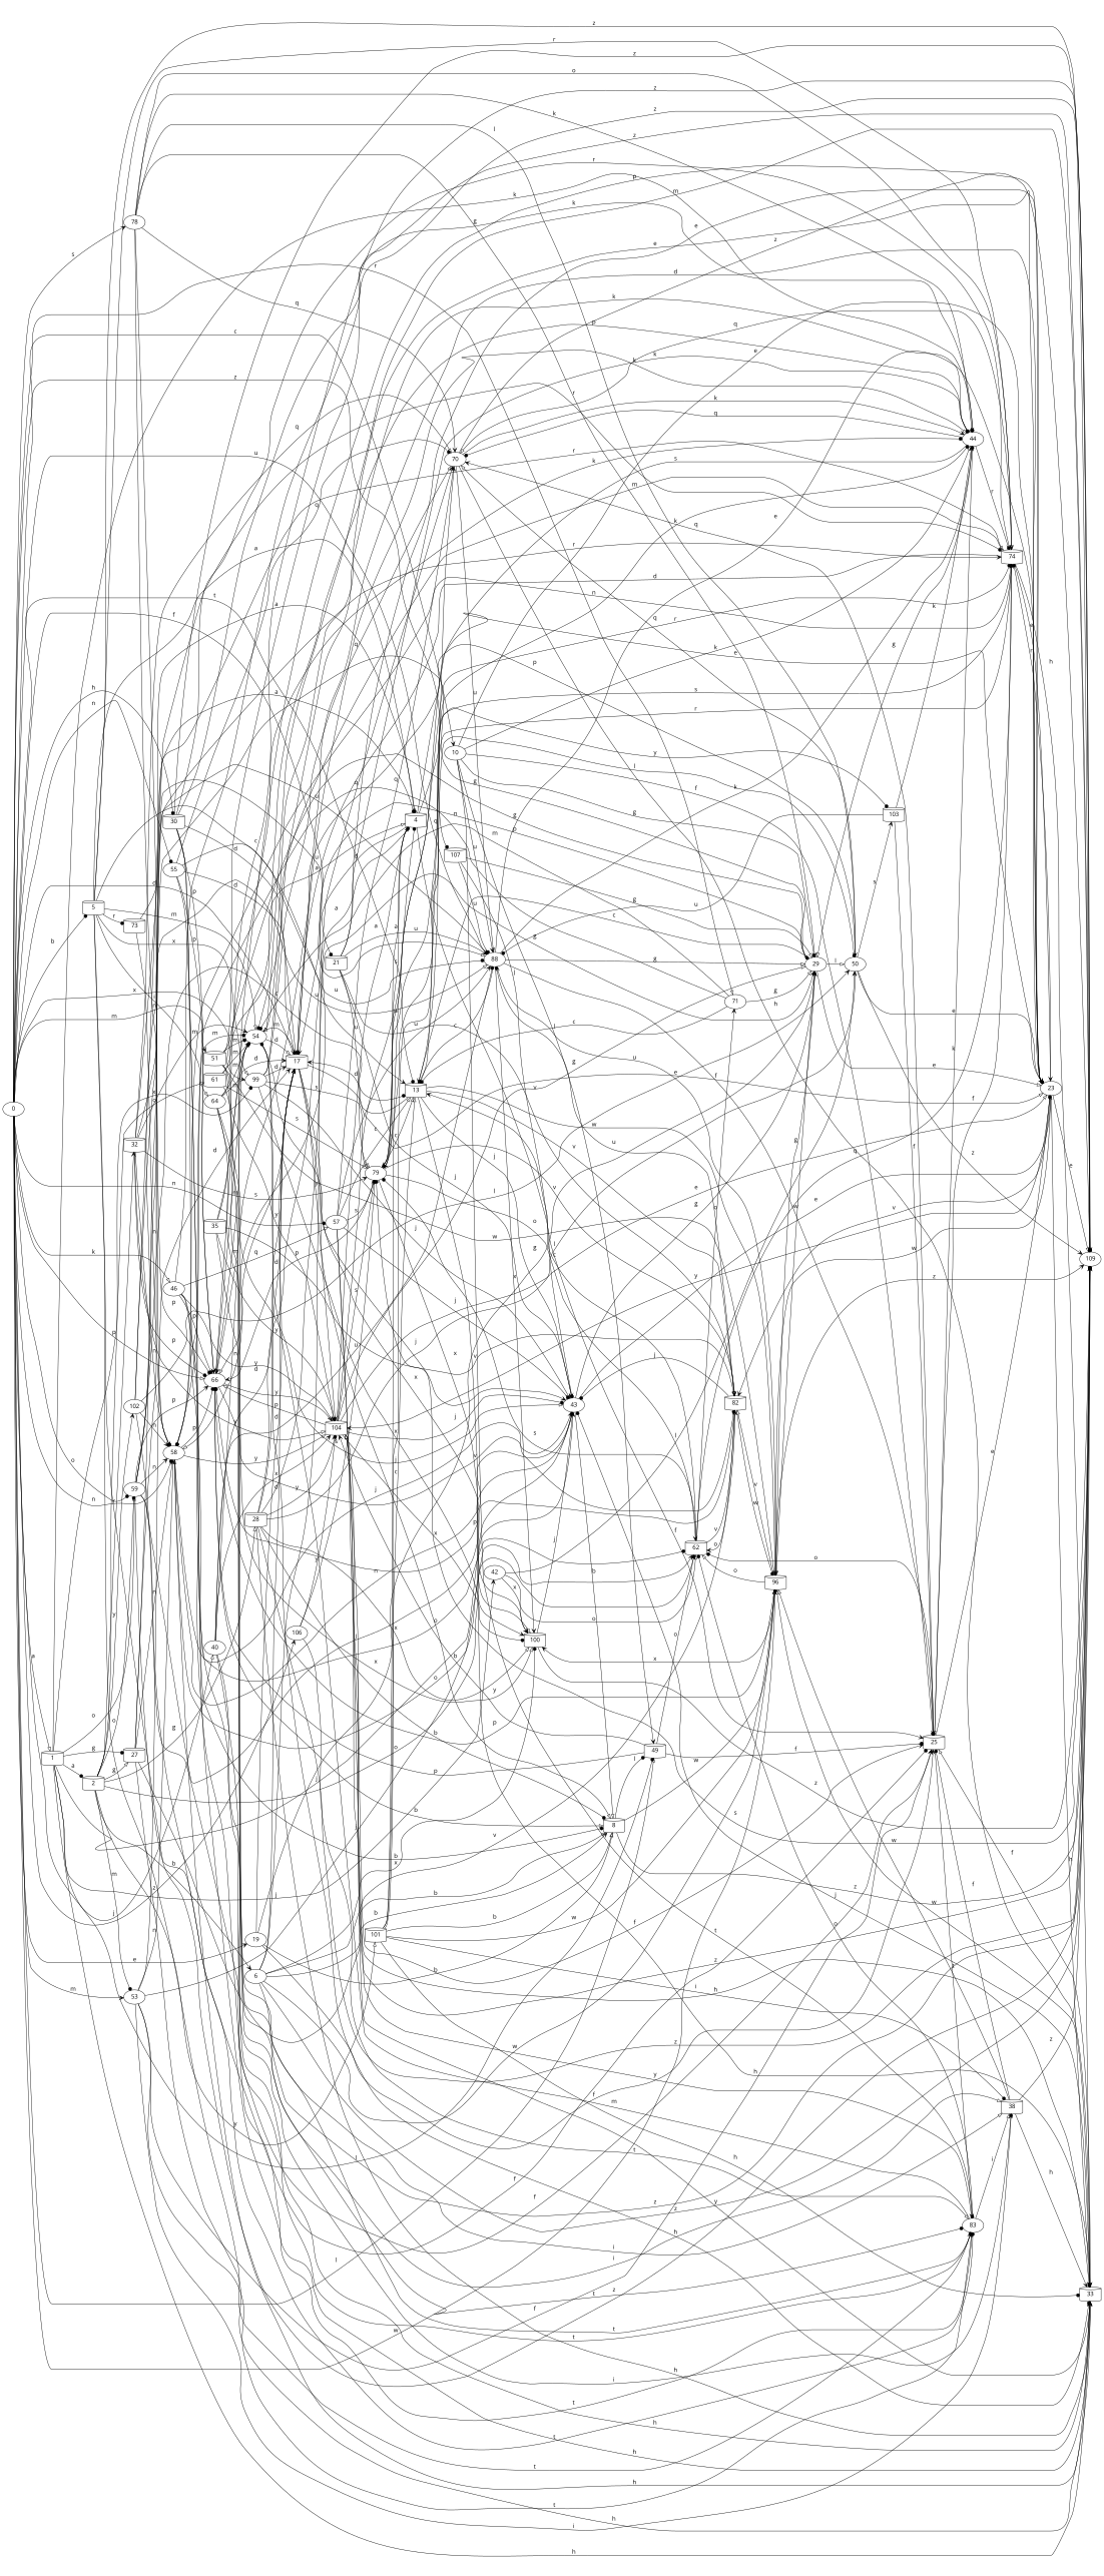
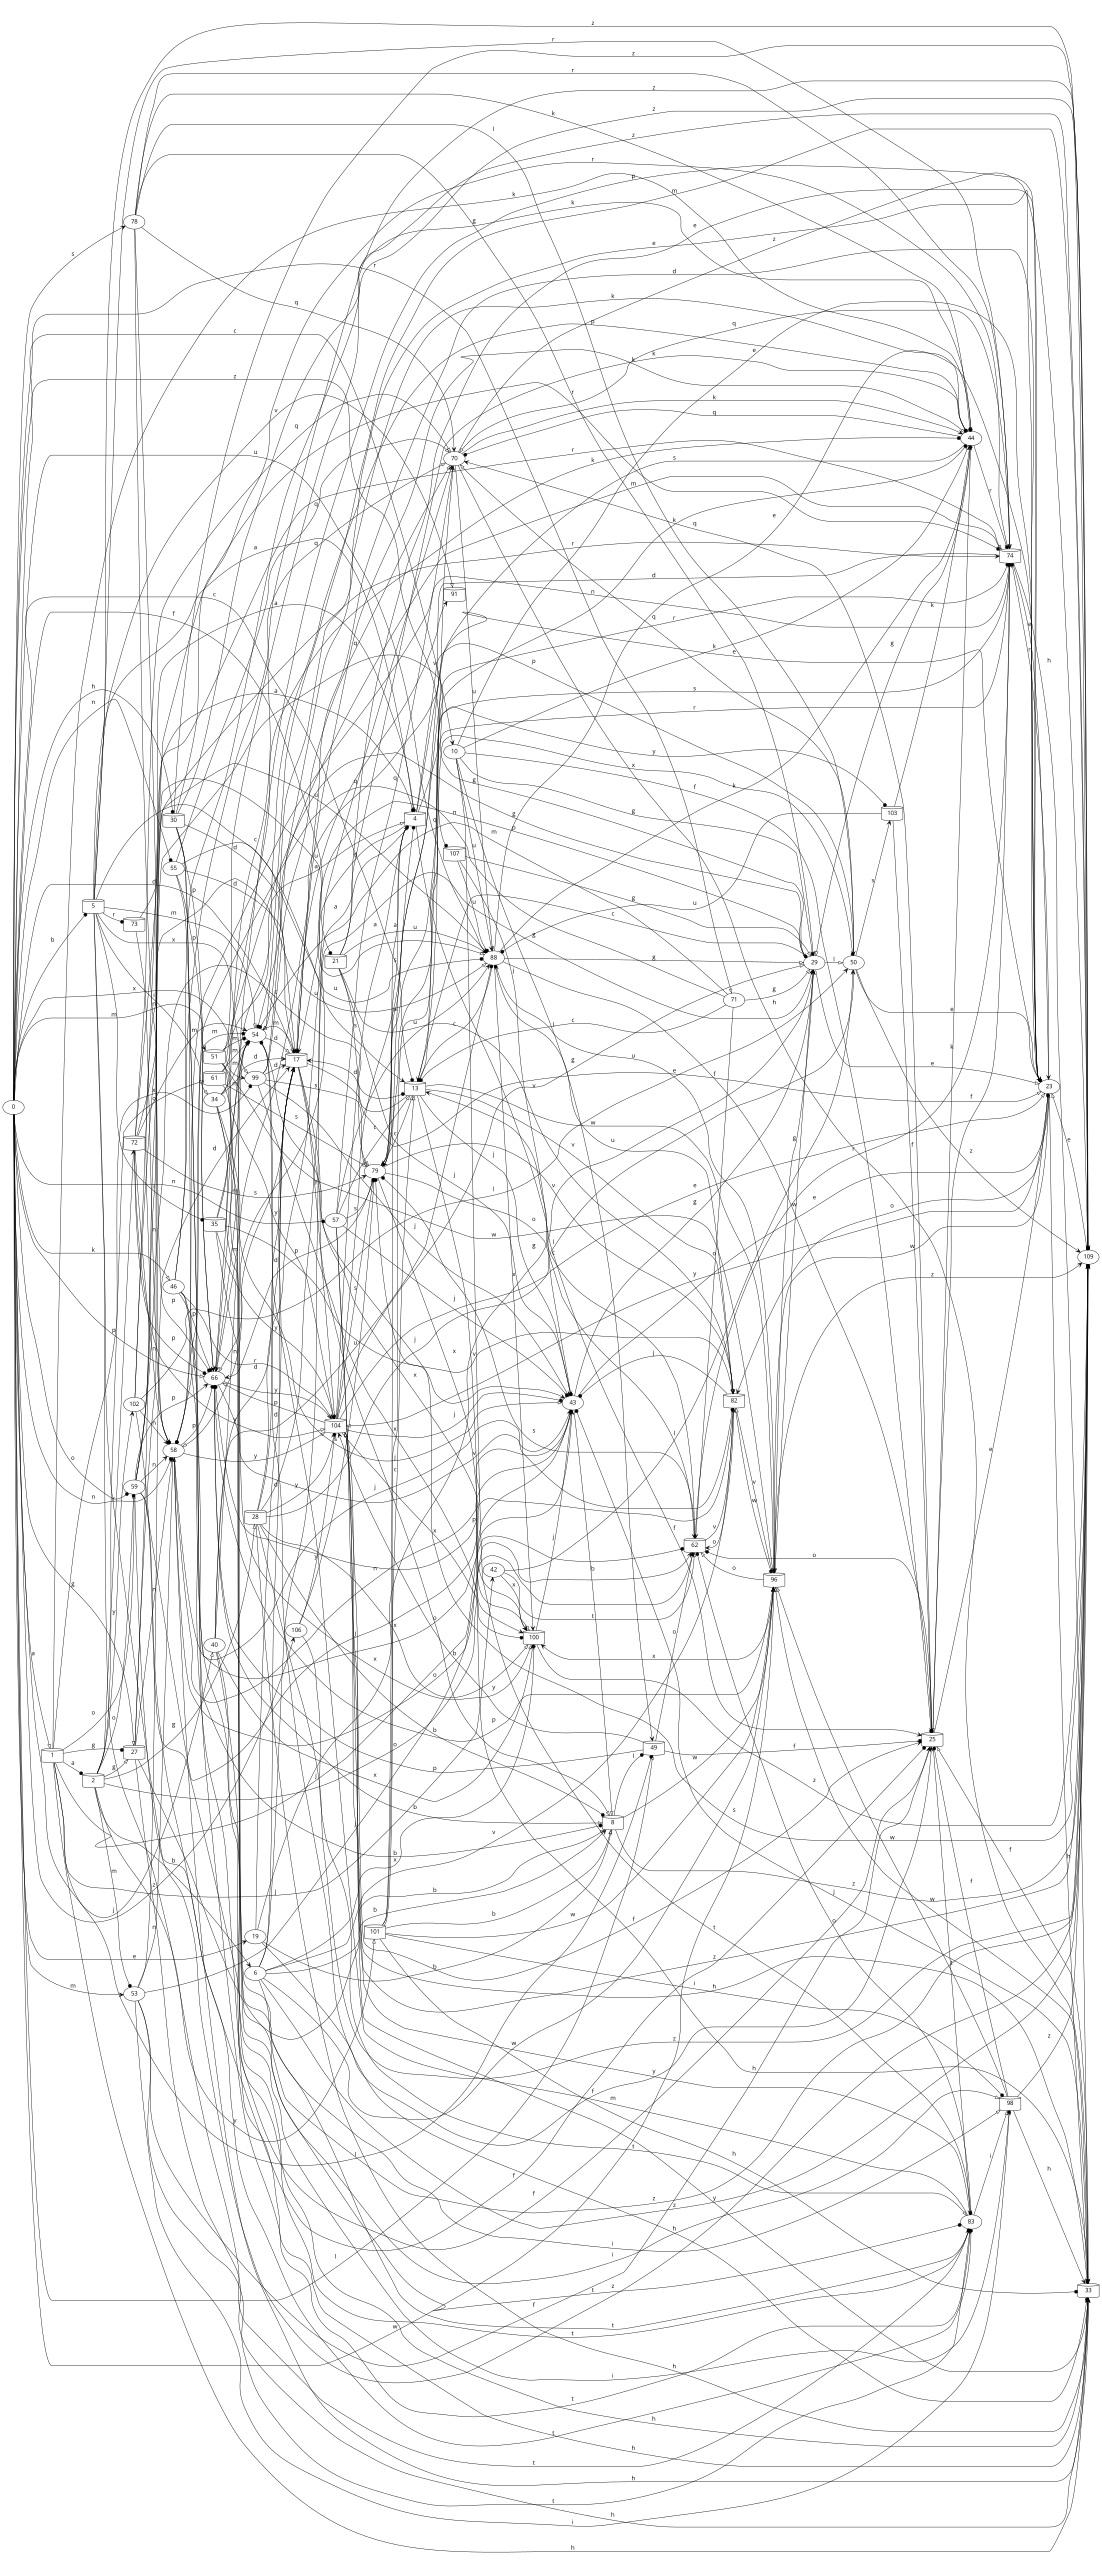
  strict digraph {
    fontname="Open Sans"
    rankdir=LR
    node [fontname="Open Sans" shape=cylinder]
    edge [arrowhead=vee fontname="Open Sans"]
    1
    0 [shape=ellipse]
    5
    10 [shape=ellipse]
    13
    17
    19 [shape=ellipse]
    21
    27
    30
    40 [shape=ellipse]
    46 [shape=ellipse]
    49
    51
    53 [shape=ellipse]
    55 [shape=ellipse]
    57 [shape=ellipse]
    58 [shape=ellipse]
    59 [shape=ellipse]
    66 [shape=ellipse]
    71 [shape=ellipse]
    78 [shape=ellipse]
    88 [shape=ellipse]
    96
    99 [shape=ellipse]
    106 [shape=ellipse]
    107
    2
    33
    42 [shape=ellipse]
    43 [shape=ellipse]
    n32 [label=44 shape=ellipse]
    4
    25
-   34 [shape=ellipse label=64]
+   91
+   34 [shape=ellipse]
    35
    54 [shape=ellipse]
    73
    74
    83 [shape=ellipse]
    109 [shape=ellipse]
    n43 [label=23 shape=ellipse]
    29 [shape=ellipse]
    n45 [label=82]
    50 [shape=ellipse]
    70 [shape=ellipse]
    8
    100
    104
    79 [shape=ellipse]
-   38
+   38 [label=98]
    62
    6 [shape=ellipse]
    28
    61
-   72 [label=32]
+   72
    101
    102 [shape=ellipse]
    103
    1 -> 27 [arrowhead=dot label=g]
    1 -> 49 [arrowhead=dot label=l]
    1 -> 59 [arrowhead=onormal label=o]
    1 -> 99 [arrowhead=dot label=x]
    1 -> 2 [arrowhead=dot label=a]
    1 -> 33 [label=h]
    1 -> 42 [label=j]
    1 -> 43 [arrowhead=onormal label=j]
    1 -> n32 [arrowhead=onormal label=k]
    0 -> 1 [arrowhead=onormal label=a]
    0 -> 5 [arrowhead=dot label=b]
    0 -> 10 [label=c]
-   0 -> 13 [arrowhead=dot label=t]
+   0 -> 13 [arrowhead=dot label=c]
    0 -> 17 [arrowhead=onormal label=d]
    0 -> 19 [label=e]
    0 -> 21 [arrowhead=dot label=f]
+   0 -> 27 [arrowhead=onormal label=g]
    0 -> 30 [arrowhead=dot label=h]
    0 -> 40 [arrowhead=onormal label=j]
    0 -> 46 [arrowhead=onormal label=k]
    0 -> 49 [arrowhead=onormal label=l]
    0 -> 51 [label=m]
    0 -> 53 [label=m]
    0 -> 55 [arrowhead=dot label=n]
    0 -> 57 [arrowhead=dot label=n]
    0 -> 58 [arrowhead=dot label=n]
    0 -> 59 [arrowhead=dot label=o]
    0 -> 66 [arrowhead=onormal label=p]
    0 -> 71 [arrowhead=onormal label=r]
    0 -> 78 [label=s]
    0 -> 88 [label=u]
-   0 -> 96 [arrowhead=dot label=w]
+   0 -> 96 [label=w]
    0 -> 99 [label=x]
    0 -> 106 [label=z]
    0 -> 107 [arrowhead=dot label=z]
    5 -> 13 [label=c]
    5 -> 99 [arrowhead=onormal label=x]
    5 -> 4 [arrowhead=onormal label=a]
    5 -> 25 [arrowhead=dot label=f]
+   5 -> 91 [arrowhead=onormal label=v]
    5 -> 34 [arrowhead=onormal label=i]
+   5 -> 35 [arrowhead=dot label=i]
    5 -> 54 [arrowhead=onormal label=m]
    5 -> 73 [arrowhead=dot label=r]
    5 -> 74 [arrowhead=onormal label=r]
    5 -> 83 [arrowhead=dot label=t]
    5 -> 109 [arrowhead=onormal label=z]
    10 -> 49 [label=l]
    10 -> 88 [label=u]
    10 -> n32 [arrowhead=onormal label=k]
    10 -> 25 [arrowhead=dot label=f]
    10 -> 83 [arrowhead=dot label=t]
    10 -> n43 [arrowhead=dot label=e]
    10 -> 29 [arrowhead=dot label=g]
    13 -> 17 [label=d]
    13 -> 96 [label=w]
    13 -> 33 [arrowhead=onormal label=h]
    13 -> 43 [arrowhead=dot label=j]
    13 -> n45 [arrowhead=onormal label=v]
-   13 -> 50 [arrowhead=dot label=l]
+   13 -> 50 [arrowhead=dot label=x]
    13 -> 70 [arrowhead=onormal label=q]
    17 -> 58 [arrowhead=onormal label=n]
    17 -> n32 [arrowhead=onormal label=k]
    17 -> 54 [arrowhead=onormal label=m]
    17 -> n43 [arrowhead=onormal label=e]
    17 -> 8 [arrowhead=onormal label=b]
    17 -> 100 [arrowhead=onormal label=x]
    17 -> 104 [label=y]
    19 -> 17 [arrowhead=onormal label=d]
    19 -> 25 [label=f]
    19 -> 29 [label=g]
    19 -> 8 [arrowhead=onormal label=b]
    21 -> 88 [label=u]
    21 -> 43 [label=j]
    21 -> n32 [arrowhead=dot label=k]
    21 -> n43 [label=e]
    21 -> n45 [arrowhead=onormal label=v]
-   21 -> 79 [arrowhead=onormal label=u]
+   21 -> 79 [arrowhead=onormal label=s]
    27 -> 58 [arrowhead=onormal label=n]
    27 -> 33 [arrowhead=onormal label=h]
    27 -> 74 [label=r]
    27 -> 29 [arrowhead=dot label=g]
    27 -> 8 [label=b]
    30 -> 17 [label=d]
    30 -> 66 [label=p]
    30 -> 33 [label=h]
    30 -> n32 [arrowhead=dot label=k]
    30 -> 74 [label=r]
    30 -> 83 [label=t]
    30 -> 109 [arrowhead=dot label=z]
    40 -> 17 [label=d]
    40 -> 88 [arrowhead=dot label=u]
    40 -> 33 [label=h]
    40 -> 54 [arrowhead=onormal label=m]
-   40 -> 104 [label=x]
+   40 -> 100 [label=x]
    40 -> 38 [arrowhead=onormal label=i]
    46 -> 66 [arrowhead=dot label=p]
    46 -> 83 [arrowhead=dot label=t]
    46 -> 109 [arrowhead=dot label=z]
-   46 -> 57 [arrowhead=onormal label=q]
+   46 -> 70 [arrowhead=onormal label=q]
    46 -> 8 [arrowhead=dot label=b]
-   46 -> 104 [label=y]
+   46 -> 104 [label=r]
    49 -> 66 [arrowhead=dot label=p]
    49 -> 25 [arrowhead=dot label=f]
    49 -> 104 [label=y]
    49 -> 62 [arrowhead=dot label=o]
    51 -> 96 [arrowhead=onormal label=w]
    51 -> 54 [arrowhead=dot label=m]
    51 -> 109 [label=z]
    51 -> 29 [arrowhead=onormal label=g]
    51 -> 104 [arrowhead=dot label=y]
    51 -> 38 [arrowhead=onormal label=i]
    53 -> 17 [label=d]
    53 -> 58 [label=n]
    53 -> 43 [label=j]
    53 -> 25 [label=f]
    53 -> 83 [arrowhead=onormal label=t]
    53 -> 38 [arrowhead=dot label=i]
    55 -> 17 [arrowhead=dot label=d]
    55 -> 66 [label=p]
    55 -> 88 [arrowhead=dot label=u]
-   55 -> 70 [arrowhead=dot label=q]
+   55 -> 70 [arrowhead=onormal label=q]
    55 -> 62 [arrowhead=dot label=o]
    57 -> 13 [arrowhead=onormal label=c]
    57 -> 88 [label=u]
    57 -> 33 [arrowhead=onormal label=h]
    57 -> 43 [arrowhead=dot label=j]
    57 -> 25 [label=f]
    57 -> 70 [label=q]
    57 -> 79 [arrowhead=onormal label=s]
    58 -> 66 [arrowhead=dot label=p]
    58 -> 33 [label=h]
    58 -> 43 [label=j]
    58 -> 54 [arrowhead=dot label=m]
    58 -> 104 [arrowhead=onormal label=y]
    58 -> 62 [label=o]
    59 -> 13 [arrowhead=dot label=c]
    59 -> 58 [label=n]
    59 -> 66 [label=p]
    59 -> 88 [arrowhead=dot label=u]
    59 -> 43 [arrowhead=dot label=j]
    59 -> 25 [label=f]
    59 -> 74 [arrowhead=onormal label=r]
    59 -> 109 [label=z]
    66 -> 54 [arrowhead=dot label=m]
    66 -> n45 [arrowhead=dot label=v]
    66 -> 8 [arrowhead=onormal label=b]
    66 -> 104 [arrowhead=onormal label=y]
    71 -> 13 [arrowhead=dot label=c]
    71 -> 58 [arrowhead=dot label=n]
    71 -> 54 [arrowhead=dot label=m]
    71 -> 29 [arrowhead=onormal label=g]
-   62 -> 71 [label=o]
+   71 -> 62 [label=o]
    78 -> 58 [arrowhead=dot label=n]
    78 -> 66 [arrowhead=dot label=p]
    78 -> n32 [arrowhead=dot label=k]
-   78 -> 74 [label=o]
+   78 -> 74 [label=r]
    78 -> 29 [label=g]
    78 -> 50 [label=l]
    78 -> 70 [label=q]
    88 -> 13 [arrowhead=dot label=c]
    88 -> n32 [arrowhead=onormal label=k]
    88 -> 25 [label=f]
    88 -> n43 [arrowhead=dot label=e]
    88 -> 29 [arrowhead=onormal label=g]
    88 -> 100 [label=x]
    96 -> 66 [arrowhead=dot label=p]
    96 -> 88 [arrowhead=onormal label=u]
    96 -> 109 [label=z]
    96 -> 29 [label=g]
    96 -> n45 [arrowhead=onormal label=v]
    96 -> 100 [label=x]
    96 -> 62 [arrowhead=onormal label=o]
    99 -> 17 [label=d]
    99 -> 43 [label=j]
    99 -> n32 [arrowhead=dot label=k]
    99 -> 70 [arrowhead=onormal label=q]
    99 -> 100 [label=x]
    99 -> 79 [arrowhead=onormal label=s]
    106 -> 83 [arrowhead=onormal label=t]
    106 -> 104 [arrowhead=dot label=y]
    106 -> 79 [arrowhead=dot label=s]
    107 -> 88 [arrowhead=dot label=u]
    107 -> 43 [arrowhead=dot label=j]
    107 -> 29 [arrowhead=onormal label=g]
    2 -> 27 [arrowhead=onormal label=g]
    2 -> 53 [arrowhead=dot label=m]
    2 -> 59 [arrowhead=dot label=o]
    2 -> 62 [label=o]
    2 -> 6 [label=b]
    2 -> 28 [arrowhead=onormal label=g]
    2 -> 61 [arrowhead=onormal label=o]
    2 -> 72 [label=r]
    2 -> 101 [arrowhead=onormal label=y]
    2 -> 102 [label=y]
    33 -> 96 [arrowhead=onormal label=w]
    33 -> 43 [arrowhead=dot label=j]
    33 -> 25 [arrowhead=onormal label=f]
    33 -> 104 [arrowhead=onormal label=y]
    42 -> 50 [label=l]
    42 -> 100 [label=x]
-   42 -> 62 [arrowhead=onormal label=o]
+   42 -> 62 [arrowhead=onormal label=t]
    43 -> 58 [arrowhead=onormal label=n]
    43 -> n43 [arrowhead=onormal label=e]
    43 -> 29 [label=g]
    43 -> 8 [arrowhead=onormal label=b]
    n32 -> 66 [arrowhead=onormal label=p]
    n32 -> 74 [arrowhead=dot label=r]
    n32 -> 29 [arrowhead=onormal label=g]
    n32 -> 70 [arrowhead=dot label=q]
    n32 -> 79 [label=s]
    4 -> 17 [label=d]
    4 -> 25 [label=f]
+   4 -> 91 [label=v]
    4 -> n43 [label=e]
    4 -> 79 [label=s]
    4 -> 103 [arrowhead=dot label=y]
    25 -> n32 [arrowhead=dot label=k]
    25 -> 83 [label=t]
    25 -> n43 [arrowhead=dot label=e]
    25 -> 70 [label=q]
    25 -> 62 [arrowhead=dot label=o]
    34 -> 17 [label=d]
    34 -> 43 [arrowhead=onormal label=j]
    34 -> 4 [arrowhead=onormal label=a]
    34 -> 54 [arrowhead=onormal label=m]
    34 -> 83 [arrowhead=dot label=t]
    34 -> 100 [arrowhead=onormal label=x]
    35 -> 54 [arrowhead=onormal label=m]
    35 -> 109 [arrowhead=dot label=z]
    35 -> n45 [arrowhead=onormal label=v]
    35 -> 104 [label=y]
    35 -> 38 [arrowhead=onormal label=i]
    54 -> 17 [arrowhead=onormal label=d]
    54 -> 33 [arrowhead=dot label=h]
    54 -> 43 [label=j]
    54 -> n43 [label=e]
    73 -> 58 [label=n]
    73 -> 4 [arrowhead=dot label=a]
    74 -> 17 [label=d]
    74 -> 58 [arrowhead=dot label=n]
    74 -> 33 [label=h]
    74 -> 25 [arrowhead=onormal label=f]
    74 -> 54 [arrowhead=dot label=m]
    74 -> n43 [label=e]
    74 -> 70 [arrowhead=onormal label=q]
    74 -> 79 [label=s]
    83 -> 54 [arrowhead=dot label=m]
    83 -> 104 [arrowhead=onormal label=y]
    83 -> 38 [arrowhead=onormal label=i]
    83 -> 62 [arrowhead=dot label=o]
    109 -> 54 [arrowhead=onormal label=m]
-   n43 -> 109 [arrowhead=onormal label=e]
+   109 -> n43 [arrowhead=onormal label=e]
    109 -> 79 [arrowhead=dot label=s]
    n43 -> 17 [arrowhead=dot label=d]
    n43 -> 66 [arrowhead=onormal label=p]
    n43 -> 96 [label=w]
    n43 -> 33 [arrowhead=dot label=h]
    n43 -> 74 [arrowhead=dot label=r]
-   n43 -> n45 [label=v]
-   n43 -> 104 [label=y]
+   n43 -> n45 [label=o]
+   n43 -> 104 [arrowhead=onormal label=y]
    29 -> 13 [label=c]
    29 -> 66 [arrowhead=onormal label=p]
    29 -> 96 [arrowhead=onormal label=w]
    29 -> n43 [arrowhead=onormal label=e]
    29 -> 50 [arrowhead=onormal label=l]
    n45 -> 66 [arrowhead=dot label=p]
    n45 -> 88 [arrowhead=dot label=u]
    n45 -> 96 [arrowhead=dot label=w]
    n45 -> 43 [arrowhead=dot label=j]
    n45 -> 62 [label=o]
    50 -> 66 [label=p]
    50 -> 109 [label=z]
    50 -> n43 [arrowhead=onormal label=e]
    50 -> 70 [arrowhead=onormal label=q]
    50 -> 103 [label=s]
    70 -> 88 [arrowhead=onormal label=u]
    70 -> 33 [label=h]
    70 -> n32 [label=k]
    70 -> 109 [arrowhead=dot label=z]
    8 -> 49 [arrowhead=dot label=l]
    8 -> 96 [label=w]
    8 -> 109 [label=z]
    100 -> 43 [label=j]
    100 -> 109 [arrowhead=dot label=z]
    104 -> 66 [arrowhead=onormal label=p]
    104 -> 43 [arrowhead=dot label=j]
    104 -> 4 [arrowhead=dot label=a]
    104 -> 74 [arrowhead=dot label=r]
    104 -> 109 [arrowhead=dot label=z]
    104 -> n43 [arrowhead=onormal label=e]
    104 -> 29 [arrowhead=onormal label=g]
    104 -> 100 [arrowhead=dot label=x]
    104 -> 79 [arrowhead=dot label=s]
    79 -> 13 [arrowhead=onormal label=c]
    79 -> 66 [label=p]
    79 -> n32 [arrowhead=dot label=k]
    79 -> 4 [arrowhead=onormal label=a]
    79 -> n45 [label=v]
    79 -> 100 [label=x]
    79 -> 62 [label=o]
    38 -> 96 [arrowhead=onormal label=w]
    38 -> 33 [label=h]
    38 -> 25 [arrowhead=dot label=f]
    38 -> 109 [label=z]
    62 -> 13 [label=c]
-   62 -> 74 [label=q]
+   62 -> 74 [label=r]
    62 -> n45 [label=v]
    62 -> 79 [arrowhead=dot label=s]
    6 -> 17 [label=d]
    6 -> 96 [arrowhead=onormal label=w]
    6 -> 83 [arrowhead=dot label=t]
    6 -> 109 [arrowhead=dot label=z]
    6 -> 29 [label=g]
    6 -> n45 [arrowhead=onormal label=v]
    6 -> 8 [arrowhead=onormal label=b]
    6 -> 100 [arrowhead=dot label=x]
    28 -> 17 [arrowhead=onormal label=d]
    28 -> 33 [label=h]
    28 -> 4 [arrowhead=onormal label=a]
    28 -> 109 [arrowhead=onormal label=z]
    28 -> 50 [arrowhead=onormal label=l]
    28 -> 70 [label=q]
    28 -> 8 [arrowhead=dot label=b]
    28 -> 100 [arrowhead=onormal label=x]
    28 -> 104 [label=y]
    61 -> n32 [arrowhead=dot label=k]
    61 -> 54 [label=m]
    61 -> 109 [arrowhead=dot label=z]
    61 -> 79 [arrowhead=onormal label=s]
    72 -> 58 [arrowhead=dot label=n]
    72 -> 66 [arrowhead=dot label=p]
    72 -> 88 [arrowhead=onormal label=u]
    72 -> 4 [arrowhead=dot label=a]
    72 -> 54 [label=m]
    72 -> 70 [arrowhead=onormal label=q]
    72 -> 104 [arrowhead=onormal label=y]
    72 -> 79 [label=s]
    101 -> 13 [arrowhead=onormal label=c]
    101 -> 96 [arrowhead=onormal label=w]
    101 -> 33 [arrowhead=dot label=h]
    101 -> 4 [arrowhead=dot label=a]
    101 -> 74 [arrowhead=dot label=r]
    101 -> 8 [arrowhead=onormal label=b]
    101 -> 38 [arrowhead=dot label=i]
    102 -> 58 [label=n]
    102 -> 88 [arrowhead=onormal label=u]
    102 -> 74 [arrowhead=dot label=r]
    102 -> 83 [arrowhead=dot label=t]
    102 -> 50 [label=l]
    103 -> 88 [arrowhead=dot label=u]
    103 -> n32 [label=k]
    103 -> 25 [arrowhead=dot label=f]
  }
